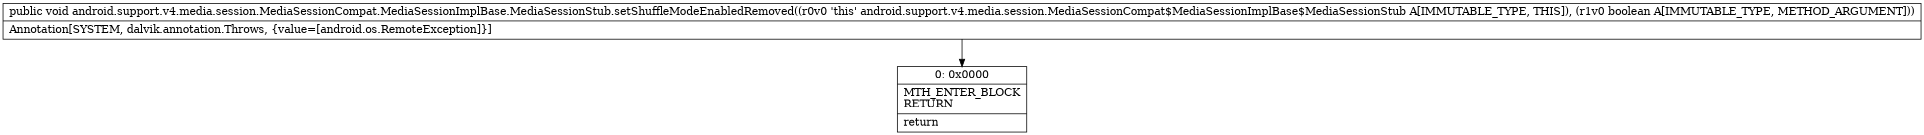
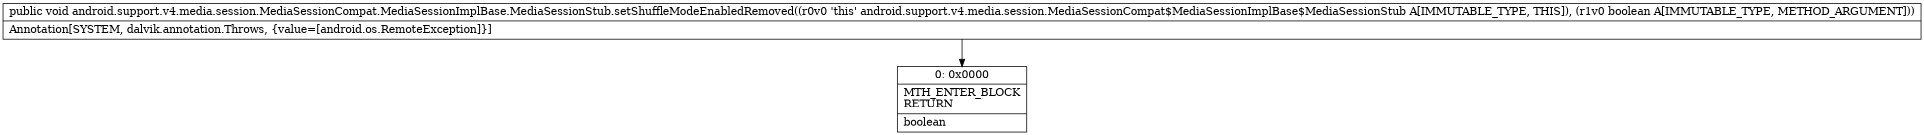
  digraph {
    node [shape=record]
-   n1 [label="{0\:\ 0x0000|MTH_ENTER_BLOCK\lRETURN\l|return\l}"]
+   n1 [label="{0\:\ 0x0000|MTH_ENTER_BLOCK\lRETURN\l|boolean\l}"]
    n2 [label="{public void android.support.v4.media.session.MediaSessionCompat.MediaSessionImplBase.MediaSessionStub.setShuffleModeEnabledRemoved((r0v0 'this' android.support.v4.media.session.MediaSessionCompat$MediaSessionImplBase$MediaSessionStub A[IMMUTABLE_TYPE, THIS]), (r1v0 boolean A[IMMUTABLE_TYPE, METHOD_ARGUMENT]))  | Annotation[SYSTEM, dalvik.annotation.Throws, \{value=[android.os.RemoteException]\}]\l}"]
    n2 -> n1
  }
